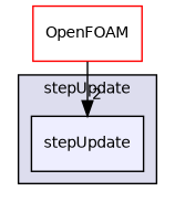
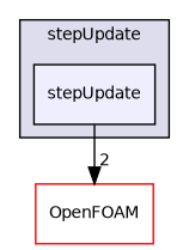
  digraph {
    compound=true
    node [fontname=Helvetica fontsize=10 shape=box]
    n1 [fillcolor="#eeeeff" label=stepUpdate pencolor=black style=filled]
    n2 [color=red label=OpenFOAM]
    subgraph cluster_1 {
      bgcolor="#ddddee"
      fontname=Helvetica
      fontsize=10
      label=stepUpdate
      pencolor=black
      n1
    }
-   n2 -> n1 [headlabel=2 labeldistance=1.5 labelfontname=Helvetica labelfontsize=10]
+   n1 -> n2 [headlabel=2 labeldistance=1.5 labelfontname=Helvetica labelfontsize=10]
  }
